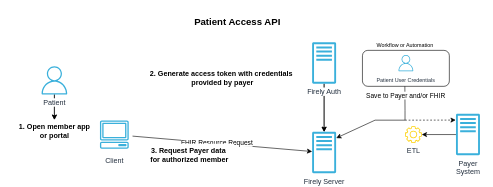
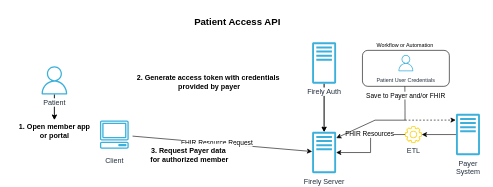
  <mxCell id="0" />
  <mxCell id="1" parent="0" />
  <mxCell id="2" value="" style="edgeStyle=orthogonalEdgeStyle;rounded=0;orthogonalLoop=1;jettySize=auto;html=1;" parent="1" source="13" target="3" edge="1"><mxGeometry relative="1" as="geometry" /></mxCell>
  <mxCell id="3" value="&lt;div&gt;Firely Server&lt;/div&gt;" style="sketch=0;outlineConnect=0;fontColor=#232F3E;gradientColor=none;fillColor=#3AB0DB;strokeColor=none;dashed=0;verticalLabelPosition=bottom;verticalAlign=top;align=center;html=1;fontSize=12;fontStyle=0;aspect=fixed;pointerEvents=1;shape=mxgraph.aws4.traditional_server;" parent="1" vertex="1"><mxGeometry x="520" y="219.34" width="40" height="69.34" as="geometry" /></mxCell>
  <mxCell id="4" style="edgeStyle=orthogonalEdgeStyle;rounded=0;orthogonalLoop=1;jettySize=auto;html=1;" parent="1" source="11" target="7" edge="1"><mxGeometry relative="1" as="geometry"><mxPoint x="730" y="232.74" as="sourcePoint" /></mxGeometry></mxCell>
+ <mxCell id="5" style="edgeStyle=orthogonalEdgeStyle;rounded=0;orthogonalLoop=1;jettySize=auto;html=1;" parent="1" source="7" target="3" edge="1"><mxGeometry relative="1" as="geometry" /></mxCell>
+ <mxCell id="6" value="&lt;div&gt;FHIR Resources&lt;br&gt;&lt;/div&gt;" style="edgeLabel;html=1;align=center;verticalAlign=middle;resizable=0;points=[];" parent="5" vertex="1" connectable="0"><mxGeometry x="-0.203" y="2" relative="1" as="geometry"><mxPoint x="-4" y="-2" as="offset" /></mxGeometry></mxCell>
  <mxCell id="7" value="ETL" style="sketch=0;outlineConnect=0;fontColor=#232F3E;gradientColor=none;fillColor=#FDD106;strokeColor=none;dashed=0;verticalLabelPosition=bottom;verticalAlign=top;align=center;html=1;fontSize=12;fontStyle=0;aspect=fixed;pointerEvents=1;shape=mxgraph.aws4.gear;labelPosition=center;labelBackgroundColor=default;" parent="1" vertex="1"><mxGeometry x="675" y="210.01" width="28" height="28" as="geometry" /></mxCell>
  <mxCell id="8" value="" style="rounded=0;orthogonalLoop=1;jettySize=auto;html=1;" edge="1" parent="1" source="10" target="3"><mxGeometry relative="1" as="geometry"><mxPoint x="220" y="219.312" as="sourcePoint" /><mxPoint x="520" y="228.715" as="targetPoint" /></mxGeometry></mxCell>
  <mxCell id="9" value="FHIR Resource Request" style="edgeLabel;html=1;align=center;verticalAlign=middle;resizable=0;points=[];" vertex="1" connectable="0" parent="8"><mxGeometry x="-0.139" y="-2" relative="1" as="geometry"><mxPoint x="11" y="-2" as="offset" /></mxGeometry></mxCell>
  <mxCell id="10" value="Client" style="sketch=0;outlineConnect=0;fontColor=#232F3E;gradientColor=none;strokeColor=#3AB0DB;fillColor=#ffffff;dashed=0;verticalLabelPosition=bottom;verticalAlign=top;align=center;html=1;fontSize=12;fontStyle=0;aspect=fixed;shape=mxgraph.aws4.resourceIcon;resIcon=mxgraph.aws4.client;labelPosition=center;labelBackgroundColor=default;" parent="1" vertex="1"><mxGeometry x="160" y="194.01" width="60" height="60" as="geometry" /></mxCell>
  <mxCell id="11" value="Payer&lt;br&gt;System" style="sketch=0;outlineConnect=0;fontColor=#232F3E;gradientColor=none;fillColor=#3AB0DB;strokeColor=none;dashed=0;verticalLabelPosition=bottom;verticalAlign=top;align=center;html=1;fontSize=12;fontStyle=0;aspect=fixed;pointerEvents=1;shape=mxgraph.aws4.traditional_server;" parent="1" vertex="1"><mxGeometry x="760" y="189.34" width="40" height="69.34" as="geometry" /></mxCell>
  <mxCell id="12" value="" style="edgeStyle=orthogonalEdgeStyle;rounded=0;orthogonalLoop=1;jettySize=auto;html=1;" parent="1" source="13" target="3" edge="1"><mxGeometry relative="1" as="geometry" /></mxCell>
  <mxCell id="13" value="&lt;div&gt;Firely Auth&lt;/div&gt;" style="sketch=0;outlineConnect=0;fontColor=#232F3E;gradientColor=none;fillColor=#3AB0DB;strokeColor=none;dashed=0;verticalLabelPosition=bottom;verticalAlign=top;align=center;html=1;fontSize=12;fontStyle=0;aspect=fixed;pointerEvents=1;shape=mxgraph.aws4.traditional_server;labelBackgroundColor=default;" parent="1" vertex="1"><mxGeometry x="520" y="70" width="40" height="69.34" as="geometry" /></mxCell>
  <mxCell id="14" value="1. Open member app&lt;div&gt;&lt;div&gt;&lt;span style=&quot;background-color: initial;&quot;&gt;or portal&lt;/span&gt;&lt;/div&gt;&lt;/div&gt;" style="text;html=1;align=center;verticalAlign=middle;resizable=0;points=[];autosize=1;strokeColor=none;fillColor=default;fontStyle=1" parent="1" vertex="1"><mxGeometry x="20" y="199.34" width="140" height="40" as="geometry" /></mxCell>
- <mxCell id="15" value="&lt;b&gt;2. Generate access token&amp;nbsp;&lt;/b&gt;&lt;b style=&quot;background-color: initial;&quot;&gt;with credentials&amp;nbsp;&lt;/b&gt;&lt;div&gt;&lt;b style=&quot;background-color: initial;&quot;&gt;provided by payer&lt;/b&gt;&lt;/div&gt;" style="text;html=1;align=center;verticalAlign=middle;resizable=0;points=[];autosize=1;strokeColor=none;fillColor=default;" parent="1" vertex="1"><mxGeometry x="240" y="109.34" width="260" height="40" as="geometry" /></mxCell>
+ <mxCell id="15" value="&lt;b&gt;2. Generate access token&amp;nbsp;&lt;/b&gt;&lt;b style=&quot;background-color: initial;&quot;&gt;with credentials&amp;nbsp;&lt;/b&gt;&lt;div&gt;&lt;b style=&quot;background-color: initial;&quot;&gt;provided by payer&lt;/b&gt;&lt;/div&gt;" style="text;html=1;align=center;verticalAlign=middle;resizable=0;points=[];autosize=1;strokeColor=none;fillColor=default;" parent="1" vertex="1"><mxGeometry x="240" y="109.34" width="215" height="55" as="geometry" /></mxCell>
  <mxCell id="16" value="&lt;b&gt;3. Request Payer data&amp;nbsp;&lt;/b&gt;&lt;div&gt;&lt;b&gt;for authorized member&lt;/b&gt;&lt;/div&gt;" style="text;html=1;align=center;verticalAlign=middle;resizable=0;points=[];autosize=1;strokeColor=none;fillColor=default;" vertex="1" parent="1"><mxGeometry x="240" y="239.34" width="150" height="40" as="geometry" /></mxCell>
  <mxCell id="17" value="&lt;font style=&quot;font-size: 16px;&quot;&gt;Patient Access API&lt;/font&gt;" style="text;html=1;align=center;verticalAlign=middle;resizable=0;points=[];autosize=1;strokeColor=none;fillColor=none;fontStyle=1" vertex="1" parent="1"><mxGeometry x="315" y="20" width="160" height="30" as="geometry" /></mxCell>
  <mxCell id="18" value="&lt;font style=&quot;font-size: 9px;&quot;&gt;Workflow or Automation&amp;nbsp;&lt;br&gt;&lt;/font&gt;" style="rounded=1;whiteSpace=wrap;html=1;labelPosition=center;verticalLabelPosition=top;align=center;verticalAlign=bottom;" vertex="1" parent="1"><mxGeometry x="603.96" y="83.54" width="145" height="60" as="geometry" /></mxCell>
  <mxCell id="19" value="&lt;font style=&quot;font-size: 9px;&quot;&gt;&lt;font style=&quot;font-size: 9px;&quot;&gt;Patient User&amp;nbsp;&lt;/font&gt;&lt;span style=&quot;background-color: initial;&quot;&gt;Credentials&lt;/span&gt;&lt;/font&gt;" style="sketch=0;outlineConnect=0;fontColor=#232F3E;gradientColor=none;fillColor=#3AB0DB;strokeColor=none;dashed=0;verticalLabelPosition=bottom;verticalAlign=top;align=center;html=1;fontSize=12;fontStyle=0;aspect=fixed;pointerEvents=1;shape=mxgraph.aws4.user;" vertex="1" parent="1"><mxGeometry x="662.92" y="91.13" width="27.08" height="27.08" as="geometry" /></mxCell>
  <mxCell id="20" value="" style="endArrow=classic;html=1;rounded=0;exitX=0.488;exitY=1.001;exitDx=0;exitDy=0;exitPerimeter=0;entryX=1.006;entryY=0.15;entryDx=0;entryDy=0;entryPerimeter=0;" edge="1" parent="1" source="18" target="3"><mxGeometry width="50" height="50" relative="1" as="geometry"><mxPoint x="675" y="155.57" as="sourcePoint" /><mxPoint x="565" y="200" as="targetPoint" /><Array as="points"><mxPoint x="675" y="183.57" /><mxPoint x="675" y="200" /><mxPoint x="625" y="200" /></Array></mxGeometry></mxCell>
  <mxCell id="21" value="Save to Payer and/or FHIR" style="edgeLabel;html=1;align=center;verticalAlign=middle;resizable=0;points=[];" vertex="1" connectable="0" parent="20"><mxGeometry x="-0.829" y="1" relative="1" as="geometry"><mxPoint as="offset" /></mxGeometry></mxCell>
  <mxCell id="22" value="" style="endArrow=classic;html=1;rounded=0;dashed=1;entryX=-0.012;entryY=0.15;entryDx=0;entryDy=0;entryPerimeter=0;" edge="1" parent="1" target="11"><mxGeometry width="50" height="50" relative="1" as="geometry"><mxPoint x="675" y="200" as="sourcePoint" /><mxPoint x="785" y="193.319" as="targetPoint" /></mxGeometry></mxCell>
  <mxCell id="23" value="" style="edgeStyle=orthogonalEdgeStyle;rounded=0;orthogonalLoop=1;jettySize=auto;html=1;" edge="1" parent="1" source="25" target="14"><mxGeometry relative="1" as="geometry" /></mxCell>
  <mxCell id="24" value="" style="edgeStyle=orthogonalEdgeStyle;rounded=0;orthogonalLoop=1;jettySize=auto;html=1;" edge="1" parent="1" source="25" target="14"><mxGeometry relative="1" as="geometry" /></mxCell>
  <mxCell id="25" value="&lt;font style=&quot;font-size: 12px;&quot;&gt;Patient&lt;/font&gt;" style="sketch=0;outlineConnect=0;fontColor=#232F3E;gradientColor=none;fillColor=#3AB0DB;strokeColor=none;dashed=0;verticalLabelPosition=bottom;verticalAlign=top;align=center;html=1;fontSize=12;fontStyle=0;aspect=fixed;pointerEvents=1;shape=mxgraph.aws4.user;labelBackgroundColor=default;" vertex="1" parent="1"><mxGeometry x="66.46" y="110" width="47.08" height="47.08" as="geometry" /></mxCell>
